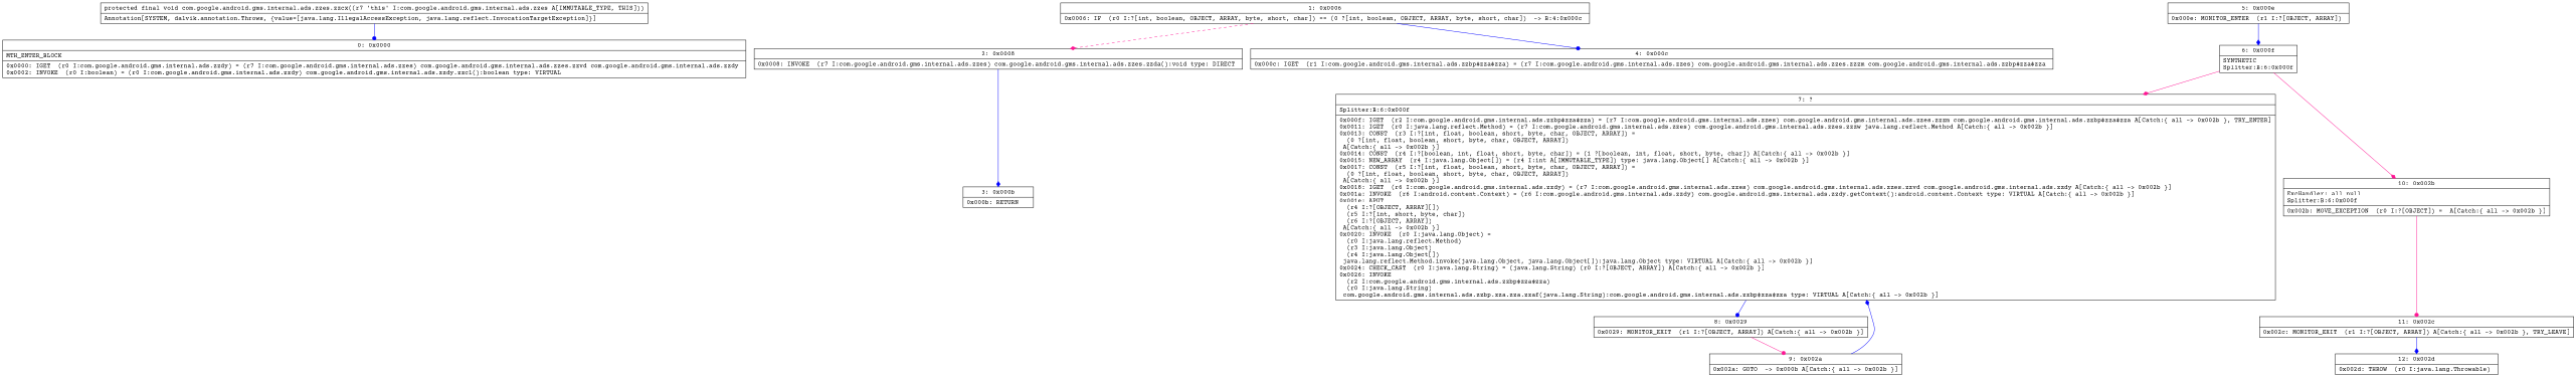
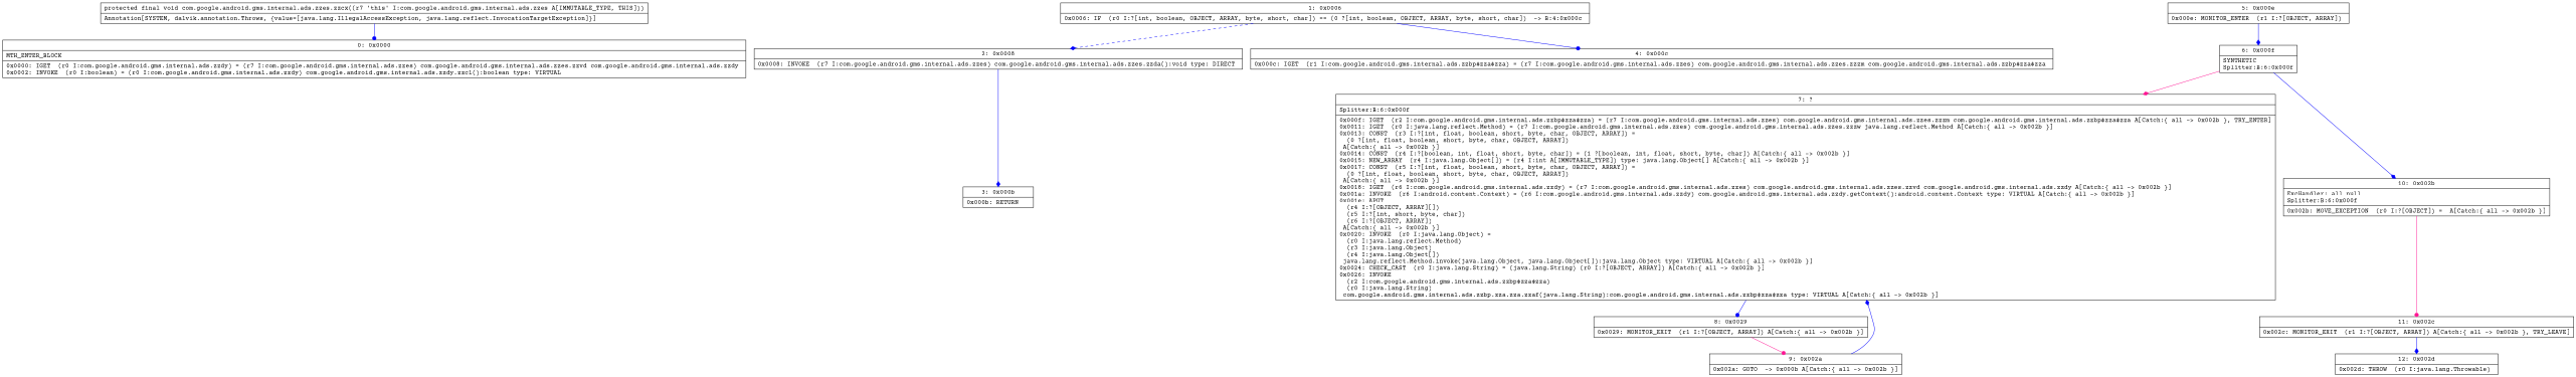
  digraph {
    fontname="Courier Prime"
    node [fontname="Courier Prime" shape=record]
    edge [arrowhead=diamond color=blue fontname="Courier Prime"]
    n1 [label="{0\:\ 0x0000|MTH_ENTER_BLOCK\l|0x0000: IGET  (r0 I:com.google.android.gms.internal.ads.zzdy) = (r7 I:com.google.android.gms.internal.ads.zzes) com.google.android.gms.internal.ads.zzes.zzvd com.google.android.gms.internal.ads.zzdy \l0x0002: INVOKE  (r0 I:boolean) = (r0 I:com.google.android.gms.internal.ads.zzdy) com.google.android.gms.internal.ads.zzdy.zzcl():boolean type: VIRTUAL \l}"]
    n2 [label="{1\:\ 0x0006|0x0006: IF  (r0 I:?[int, boolean, OBJECT, ARRAY, byte, short, char]) == (0 ?[int, boolean, OBJECT, ARRAY, byte, short, char])  \-\> B:4:0x000c \l}"]
    n3 [label="{2\:\ 0x0008|0x0008: INVOKE  (r7 I:com.google.android.gms.internal.ads.zzes) com.google.android.gms.internal.ads.zzes.zzda():void type: DIRECT \l}"]
    n4 [label="{4\:\ 0x000c|0x000c: IGET  (r1 I:com.google.android.gms.internal.ads.zzbp$zza$zza) = (r7 I:com.google.android.gms.internal.ads.zzes) com.google.android.gms.internal.ads.zzes.zzzm com.google.android.gms.internal.ads.zzbp$zza$zza \l}"]
    n5 [label="{3\:\ 0x000b|0x000b: RETURN   \l}"]
    n6 [label="{5\:\ 0x000e|0x000e: MONITOR_ENTER  (r1 I:?[OBJECT, ARRAY]) \l}"]
    n7 [label="{6\:\ 0x000f|SYNTHETIC\lSplitter:B:6:0x000f\l}"]
    n8 [label="{7\:\ ?|Splitter:B:6:0x000f\l|0x000f: IGET  (r2 I:com.google.android.gms.internal.ads.zzbp$zza$zza) = (r7 I:com.google.android.gms.internal.ads.zzes) com.google.android.gms.internal.ads.zzes.zzzm com.google.android.gms.internal.ads.zzbp$zza$zza A[Catch:\{ all \-\> 0x002b \}, TRY_ENTER]\l0x0011: IGET  (r0 I:java.lang.reflect.Method) = (r7 I:com.google.android.gms.internal.ads.zzes) com.google.android.gms.internal.ads.zzes.zzzw java.lang.reflect.Method A[Catch:\{ all \-\> 0x002b \}]\l0x0013: CONST  (r3 I:?[int, float, boolean, short, byte, char, OBJECT, ARRAY]) = \l  (0 ?[int, float, boolean, short, byte, char, OBJECT, ARRAY])\l A[Catch:\{ all \-\> 0x002b \}]\l0x0014: CONST  (r4 I:?[boolean, int, float, short, byte, char]) = (1 ?[boolean, int, float, short, byte, char]) A[Catch:\{ all \-\> 0x002b \}]\l0x0015: NEW_ARRAY  (r4 I:java.lang.Object[]) = (r4 I:int A[IMMUTABLE_TYPE]) type: java.lang.Object[] A[Catch:\{ all \-\> 0x002b \}]\l0x0017: CONST  (r5 I:?[int, float, boolean, short, byte, char, OBJECT, ARRAY]) = \l  (0 ?[int, float, boolean, short, byte, char, OBJECT, ARRAY])\l A[Catch:\{ all \-\> 0x002b \}]\l0x0018: IGET  (r6 I:com.google.android.gms.internal.ads.zzdy) = (r7 I:com.google.android.gms.internal.ads.zzes) com.google.android.gms.internal.ads.zzes.zzvd com.google.android.gms.internal.ads.zzdy A[Catch:\{ all \-\> 0x002b \}]\l0x001a: INVOKE  (r6 I:android.content.Context) = (r6 I:com.google.android.gms.internal.ads.zzdy) com.google.android.gms.internal.ads.zzdy.getContext():android.content.Context type: VIRTUAL A[Catch:\{ all \-\> 0x002b \}]\l0x001e: APUT  \l  (r4 I:?[OBJECT, ARRAY][])\l  (r5 I:?[int, short, byte, char])\l  (r6 I:?[OBJECT, ARRAY])\l A[Catch:\{ all \-\> 0x002b \}]\l0x0020: INVOKE  (r0 I:java.lang.Object) = \l  (r0 I:java.lang.reflect.Method)\l  (r3 I:java.lang.Object)\l  (r4 I:java.lang.Object[])\l java.lang.reflect.Method.invoke(java.lang.Object, java.lang.Object[]):java.lang.Object type: VIRTUAL A[Catch:\{ all \-\> 0x002b \}]\l0x0024: CHECK_CAST  (r0 I:java.lang.String) = (java.lang.String) (r0 I:?[OBJECT, ARRAY]) A[Catch:\{ all \-\> 0x002b \}]\l0x0026: INVOKE  \l  (r2 I:com.google.android.gms.internal.ads.zzbp$zza$zza)\l  (r0 I:java.lang.String)\l com.google.android.gms.internal.ads.zzbp.zza.zza.zzaf(java.lang.String):com.google.android.gms.internal.ads.zzbp$zza$zza type: VIRTUAL A[Catch:\{ all \-\> 0x002b \}]\l}"]
    n9 [label="{10\:\ 0x002b|ExcHandler: all null\lSplitter:B:6:0x000f\l|0x002b: MOVE_EXCEPTION  (r0 I:?[OBJECT]) =  A[Catch:\{ all \-\> 0x002b \}]\l}"]
    n10 [label="{8\:\ 0x0029|0x0029: MONITOR_EXIT  (r1 I:?[OBJECT, ARRAY]) A[Catch:\{ all \-\> 0x002b \}]\l}"]
    n11 [label="{11\:\ 0x002c|0x002c: MONITOR_EXIT  (r1 I:?[OBJECT, ARRAY]) A[Catch:\{ all \-\> 0x002b \}, TRY_LEAVE]\l}"]
    n12 [label="{9\:\ 0x002a|0x002a: GOTO  \-\> 0x000b A[Catch:\{ all \-\> 0x002b \}]\l}"]
    n13 [label="{12\:\ 0x002d|0x002d: THROW  (r0 I:java.lang.Throwable) \l}"]
    n14 [label="{protected final void com.google.android.gms.internal.ads.zzes.zzcx((r7 'this' I:com.google.android.gms.internal.ads.zzes A[IMMUTABLE_TYPE, THIS]))  | Annotation[SYSTEM, dalvik.annotation.Throws, \{value=[java.lang.IllegalAccessException, java.lang.reflect.InvocationTargetException]\}]\l}"]
-   n2 -> n3 [color=deeppink style=dashed]
+   n2 -> n3 [style=dashed]
    n2 -> n4 [arrowhead=dot]
    n3 -> n5
    n6 -> n7
    n7 -> n8 [color=deeppink]
-   n7 -> n9 [color=deeppink]
+   n7 -> n9
    n8 -> n10 [arrowhead=dot]
    n9 -> n11 [arrowhead=dot color=deeppink]
    n10 -> n12 [arrowhead=dot color=deeppink]
    n11 -> n13
    n12 -> n8
    n14 -> n1 [arrowhead=dot]
  }
